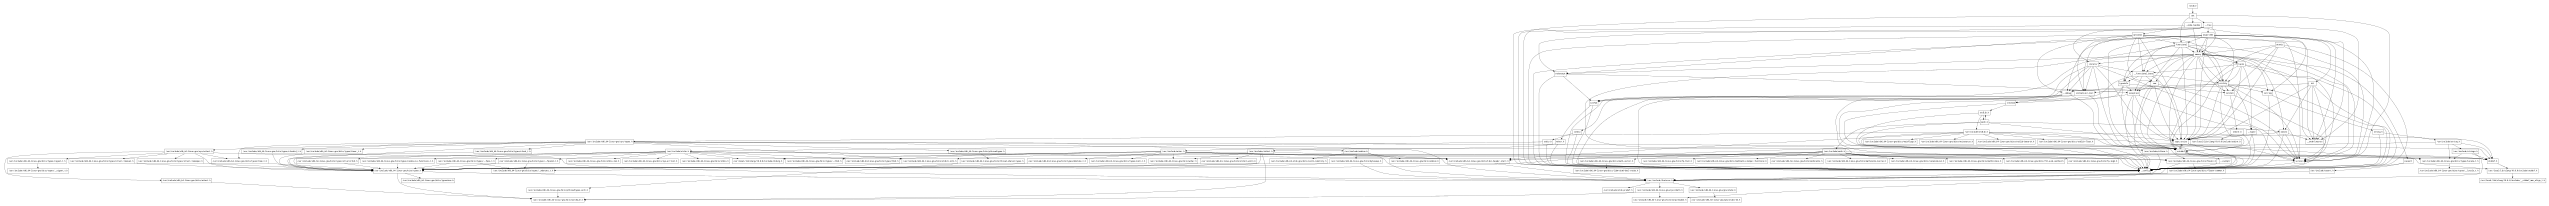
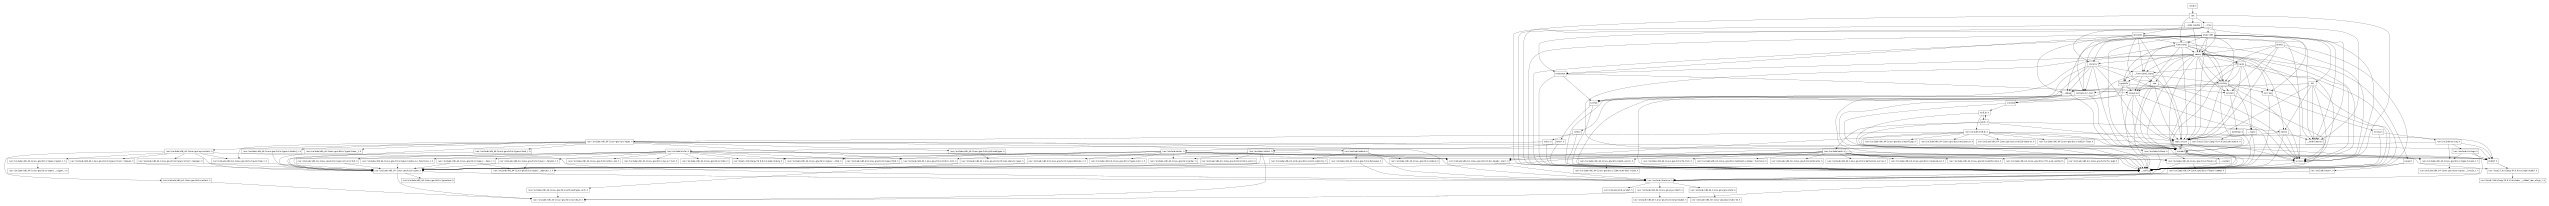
  digraph {
    fontname="Roboto Mono"
    node [fontname="Roboto Mono" shape=box]
    edge [fontname="Roboto Mono"]
    n1 [label="\<stdin\>"]
    n2 [label=set]
    n3 [label=__tree]
    n4 [label=functional]
    n5 [label=__node_handle]
    n6 [label=__config]
    n7 [label=version]
    n8 [label=memory]
    n9 [label=stdexcept]
    n10 [label=iterator]
    n11 [label=__undef_macros]
    n12 [label=algorithm]
    n13 [label=tuple]
    n14 [label=__functional_base]
    n15 [label=type_traits]
    n16 [label=typeinfo]
    n17 [label=utility]
    n18 [label=exception]
    n19 [label=optional]
    n20 [label="/usr/include/features.h"]
    n21 [label="/usr/include/x86_64-linux-gnu/bits/types/struct_FILE.h"]
    n22 [label="/usr/include/x86_64-linux-gnu/bits/types.h"]
    n23 [label="/usr/include/x86_64-linux-gnu/bits/typesizes.h"]
    n24 [label="/usr/include/x86_64-linux-gnu/bits/wordsize.h"]
    n25 [label="/usr/include/x86_64-linux-gnu/bits/types/cookie_io_functions_t.h"]
    n26 [label="/usr/include/x86_64-linux-gnu/bits/stdio_lim.h"]
    n27 [label="/usr/include/x86_64-linux-gnu/bits/sys_errlist.h"]
    n28 [label="/usr/include/x86_64-linux-gnu/bits/stdio.h"]
    n29 [label=cassert]
    n30 [label=iosfwd]
    n31 [label=cstddef]
    n32 [label=limits]
    n33 [label=cstdint]
    n34 [label=new]
    n35 [label=cstring]
    n36 [label=__tuple]
    n37 [label="/usr/include/assert.h"]
    n38 [label=atomic]
    n39 [label=initializer_list]
    n40 [label=__debug]
    n41 [label="wchar.h"]
    n42 [label="/usr/local/lib/clang/10.0.0/include/stddef.h"]
    n43 [label=__nullptr]
-   n44 [label="stdint.h"]
+   n44 [label="byteswap.h"]
    n45 [label="string.h"]
    n46 [label=cstdlib]
    n47 [label="/usr/include/stdc-predef.h"]
    n48 [label="/usr/include/x86_64-linux-gnu/sys/cdefs.h"]
    n49 [label="/usr/include/x86_64-linux-gnu/gnu/stubs.h"]
    n50 [label=bit]
    n51 [label=cstdio]
    n52 [label="/usr/include/wchar.h"]
    n53 [label="/usr/include/x86_64-linux-gnu/bits/libc-header-start.h"]
    n54 [label="/usr/include/x86_64-linux-gnu/bits/floatn.h"]
    n55 [label="stddef.h"]
    n56 [label="/usr/local/lib/clang/10.0.0/include/stdarg.h"]
    n57 [label="/usr/include/x86_64-linux-gnu/bits/wchar.h"]
    n58 [label="/usr/include/x86_64-linux-gnu/bits/types/wint_t.h"]
    n59 [label="/usr/include/x86_64-linux-gnu/bits/types/mbstate_t.h"]
    n60 [label="/usr/include/x86_64-linux-gnu/bits/types/__FILE.h"]
    n61 [label="/usr/include/x86_64-linux-gnu/bits/types/FILE.h"]
    n62 [label="/usr/include/x86_64-linux-gnu/bits/types/locale_t.h"]
    n63 [label="/usr/include/x86_64-linux-gnu/bits/floatn-common.h"]
    n64 [label="/usr/include/x86_64-linux-gnu/bits/types/__mbstate_t.h"]
    n65 [label="/usr/include/x86_64-linux-gnu/bits/types/__locale_t.h"]
    n66 [label="/usr/include/x86_64-linux-gnu/bits/long-double.h"]
    n67 [label="/usr/local/lib/clang/10.0.0/include/__stddef_max_align_t.h"]
    n68 [label="/usr/include/x86_64-linux-gnu/gnu/stubs-64.h"]
    n69 [label="stdlib.h"]
    n70 [label="/usr/include/stdlib.h"]
    n71 [label="math.h"]
    n72 [label="/usr/include/x86_64-linux-gnu/bits/waitflags.h"]
    n73 [label="/usr/include/x86_64-linux-gnu/bits/waitstatus.h"]
    n74 [label="/usr/include/x86_64-linux-gnu/sys/types.h"]
    n75 [label="/usr/include/alloca.h"]
    n76 [label="/usr/include/x86_64-linux-gnu/bits/stdlib-bsearch.h"]
    n77 [label="/usr/include/x86_64-linux-gnu/bits/stdlib-float.h"]
    n78 [label="/usr/include/math.h"]
    n79 [label="/usr/include/x86_64-linux-gnu/bits/types/clock_t.h"]
    n80 [label="/usr/include/x86_64-linux-gnu/bits/types/clockid_t.h"]
    n81 [label="/usr/include/x86_64-linux-gnu/bits/types/time_t.h"]
    n82 [label="/usr/include/x86_64-linux-gnu/bits/types/timer_t.h"]
    n83 [label="/usr/include/x86_64-linux-gnu/bits/stdint-intn.h"]
    n84 [label="/usr/include/endian.h"]
    n85 [label="/usr/include/x86_64-linux-gnu/sys/select.h"]
    n86 [label="/usr/include/x86_64-linux-gnu/bits/pthreadtypes.h"]
    n87 [label="/usr/include/x86_64-linux-gnu/bits/endian.h"]
    n88 [label="/usr/include/x86_64-linux-gnu/bits/byteswap.h"]
    n89 [label="/usr/include/x86_64-stdc-gnu/bits/uintn-identity.h"]
    n90 [label="/usr/include/x86_64-linux-gnu/bits/select.h"]
    n91 [label="/usr/include/x86_64-linux-gnu/bits/types/sigset_t.h"]
    n92 [label="/usr/include/x86_64-linux-gnu/bits/types/struct_timeval.h"]
    n93 [label="/usr/include/x86_64-linux-gnu/bits/types/struct_timespec.h"]
    n94 [label="/usr/include/x86_64-linux-gnu/bits/thread-shared-types.h"]
    n95 [label="/usr/include/x86_64-linux-gnu/bits/types/__sigset_t.h"]
    n96 [label="/usr/include/x86_64-linux-gnu/bits/pthreadtypes-arch.h"]
    n97 [label="/usr/include/x86_64-linux-gnu/bits/math-vector.h"]
    n98 [label="/usr/include/x86_64-linux-gnu/bits/flt-eval-method.h"]
    n99 [label="/usr/include/x86_64-linux-gnu/bits/fp-logb.h"]
    n100 [label="/usr/include/x86_64-linux-gnu/bits/fp-fast.h"]
    n101 [label="/usr/include/x86_64-linux-gnu/bits/mathcalls-helper-functions.h"]
    n102 [label="/usr/include/x86_64-linux-gnu/bits/mathcalls.h"]
    n103 [label="/usr/include/x86_64-linux-gnu/bits/mathcalls-narrow.h"]
    n104 [label="/usr/include/x86_64-linux-gnu/bits/iscanonical.h"]
    n105 [label="/usr/include/x86_64-linux-gnu/bits/mathinline.h"]
    n106 [label="/usr/include/x86_64-linux-gnu/bits/libm-simd-decl-stubs.h"]
    n107 [label="/usr/local/lib/clang/10.0.0/include/stdint.h"]
    n108 [label="/usr/include/stdint.h"]
    n109 [label="/usr/include/x86_64-linux-gnu/bits/stdint-uintn.h"]
    n110 [label="/usr/include/string.h"]
    n111 [label="/usr/include/strings.h"]
    n112 [label="stdio.h"]
    n113 [label="/usr/include/stdio.h"]
    n114 [label="/usr/include/x86_64-linux-gnu/bits/types/__fpos_t.h"]
    n115 [label="/usr/include/x86_64-linux-gnu/bits/types/__fpos64_t.h"]
    n1 -> n2
    n2 -> n3
    n2 -> n4
    n2 -> n5
    n2 -> n6
    n2 -> n7
    n3 -> n6
    n3 -> n8
    n3 -> n9
    n3 -> n10
    n3 -> n11
    n3 -> n12
    n4 -> n6
    n4 -> n7
    n4 -> n8
    n4 -> n13
    n4 -> n14
    n4 -> n15
    n4 -> n16
    n4 -> n17
    n4 -> n18
    n5 -> n6
    n5 -> n8
    n5 -> n11
    n5 -> n19
    n6 -> n20
    n7 -> n6
    n8 -> n6
    n8 -> n7
    n8 -> n9
    n8 -> n10
    n8 -> n11
    n8 -> n13
    n8 -> n14
    n8 -> n15
    n8 -> n16
    n8 -> n17
    n8 -> n29
    n8 -> n30
    n8 -> n31
    n8 -> n32
    n8 -> n33
    n8 -> n34
    n8 -> n35
    n9 -> n6
    n9 -> n18
    n9 -> n30
    n10 -> n6
    n10 -> n7
    n10 -> n14
    n10 -> n15
    n10 -> n30
    n10 -> n31
    n10 -> n39
    n10 -> n40
    n12 -> n4
    n12 -> n6
    n12 -> n7
    n12 -> n8
+   n12 -> n10
    n12 -> n11
    n12 -> n15
    n12 -> n17
    n12 -> n31
    n12 -> n35
    n12 -> n39
    n12 -> n40
    n12 -> n50
    n13 -> n6
    n13 -> n7
    n13 -> n14
    n13 -> n15
    n13 -> n17
    n13 -> n31
    n13 -> n36
    n14 -> n6
    n14 -> n15
    n14 -> n16
    n14 -> n17
    n14 -> n18
    n14 -> n34
    n15 -> n6
    n15 -> n7
    n15 -> n31
    n16 -> n6
    n16 -> n18
    n16 -> n31
    n16 -> n33
    n17 -> n6
    n17 -> n7
    n17 -> n15
    n17 -> n31
    n17 -> n33
    n17 -> n35
    n17 -> n36
    n17 -> n39
    n17 -> n40
    n18 -> n6
    n18 -> n7
    n18 -> n15
    n18 -> n31
    n18 -> n46
    n19 -> n4
    n19 -> n6
    n19 -> n7
    n19 -> n9
    n19 -> n11
    n19 -> n14
    n19 -> n15
    n19 -> n17
    n19 -> n34
    n19 -> n39
    n19 -> n40
    n20 -> n47
    n20 -> n48
    n20 -> n49
    n21 -> n22
    n22 -> n20
    n22 -> n23
    n22 -> n24
    n25 -> n22
    n29 -> n6
    n29 -> n37
    n30 -> n6
    n30 -> n41
    n31 -> n6
    n31 -> n7
    n31 -> n15
    n31 -> n42
    n31 -> n43
    n32 -> n6
    n32 -> n7
    n32 -> n11
    n32 -> n15
    n33 -> n6
    n33 -> n44
    n34 -> n6
    n34 -> n7
    n34 -> n15
    n34 -> n18
    n34 -> n31
    n35 -> n6
    n35 -> n45
    n36 -> n6
    n36 -> n15
    n36 -> n31
    n37 -> n20
    n38 -> n6
    n38 -> n7
    n38 -> n8
    n38 -> n15
    n38 -> n31
    n38 -> n33
    n39 -> n6
    n39 -> n31
    n40 -> n6
    n40 -> n30
    n40 -> n31
    n40 -> n46
    n40 -> n51
    n41 -> n6
    n41 -> n52
    n42 -> n67
    n43 -> n6
    n44 -> n6
    n44 -> n107
    n45 -> n6
    n45 -> n110
    n46 -> n6
    n46 -> n69
    n48 -> n24
    n48 -> n66
    n49 -> n68
    n50 -> n6
    n50 -> n7
    n50 -> n11
    n50 -> n15
    n50 -> n32
    n50 -> n40
    n51 -> n6
    n51 -> n112
    n52 -> n53
    n52 -> n54
    n52 -> n55
    n52 -> n56
    n52 -> n57
    n52 -> n58
    n52 -> n59
    n52 -> n60
    n52 -> n61
    n52 -> n62
    n53 -> n20
    n54 -> n20
    n54 -> n63
    n55 -> n42
    n59 -> n64
    n62 -> n65
    n63 -> n20
    n63 -> n66
    n69 -> n6
    n69 -> n70
    n69 -> n71
    n70 -> n53
    n70 -> n54
    n70 -> n55
    n70 -> n62
    n70 -> n72
    n70 -> n73
    n70 -> n74
    n70 -> n75
    n70 -> n76
    n70 -> n77
    n71 -> n6
    n71 -> n15
    n71 -> n32
    n71 -> n69
    n71 -> n78
    n74 -> n20
    n74 -> n22
    n74 -> n55
    n74 -> n79
    n74 -> n80
    n74 -> n81
    n74 -> n82
    n74 -> n83
    n74 -> n84
    n74 -> n85
    n74 -> n86
    n75 -> n20
    n75 -> n55
    n78 -> n22
    n78 -> n53
    n78 -> n54
    n78 -> n97
    n78 -> n98
    n78 -> n99
    n78 -> n100
    n78 -> n101
    n78 -> n102
    n78 -> n103
    n78 -> n104
    n78 -> n105
    n79 -> n22
    n80 -> n22
    n81 -> n22
    n82 -> n22
    n83 -> n22
    n84 -> n20
    n84 -> n87
    n84 -> n88
    n84 -> n89
    n85 -> n20
    n85 -> n22
    n85 -> n81
    n85 -> n90
    n85 -> n91
    n85 -> n92
    n85 -> n93
    n86 -> n94
    n88 -> n20
    n88 -> n22
    n89 -> n22
    n90 -> n24
    n91 -> n95
    n92 -> n22
    n93 -> n22
    n94 -> n96
    n96 -> n24
    n97 -> n106
    n107 -> n108
    n108 -> n22
    n108 -> n24
    n108 -> n53
    n108 -> n57
    n108 -> n83
    n108 -> n109
    n109 -> n22
    n110 -> n53
    n110 -> n55
    n110 -> n62
    n110 -> n111
    n111 -> n20
    n111 -> n55
    n111 -> n62
    n112 -> n6
    n112 -> n113
    n113 -> n21
    n113 -> n22
    n113 -> n25
    n113 -> n26
    n113 -> n27
    n113 -> n28
    n113 -> n53
    n113 -> n55
    n113 -> n56
    n113 -> n60
    n113 -> n61
    n113 -> n114
    n113 -> n115
    n114 -> n22
    n114 -> n64
    n115 -> n22
    n115 -> n64
  }
